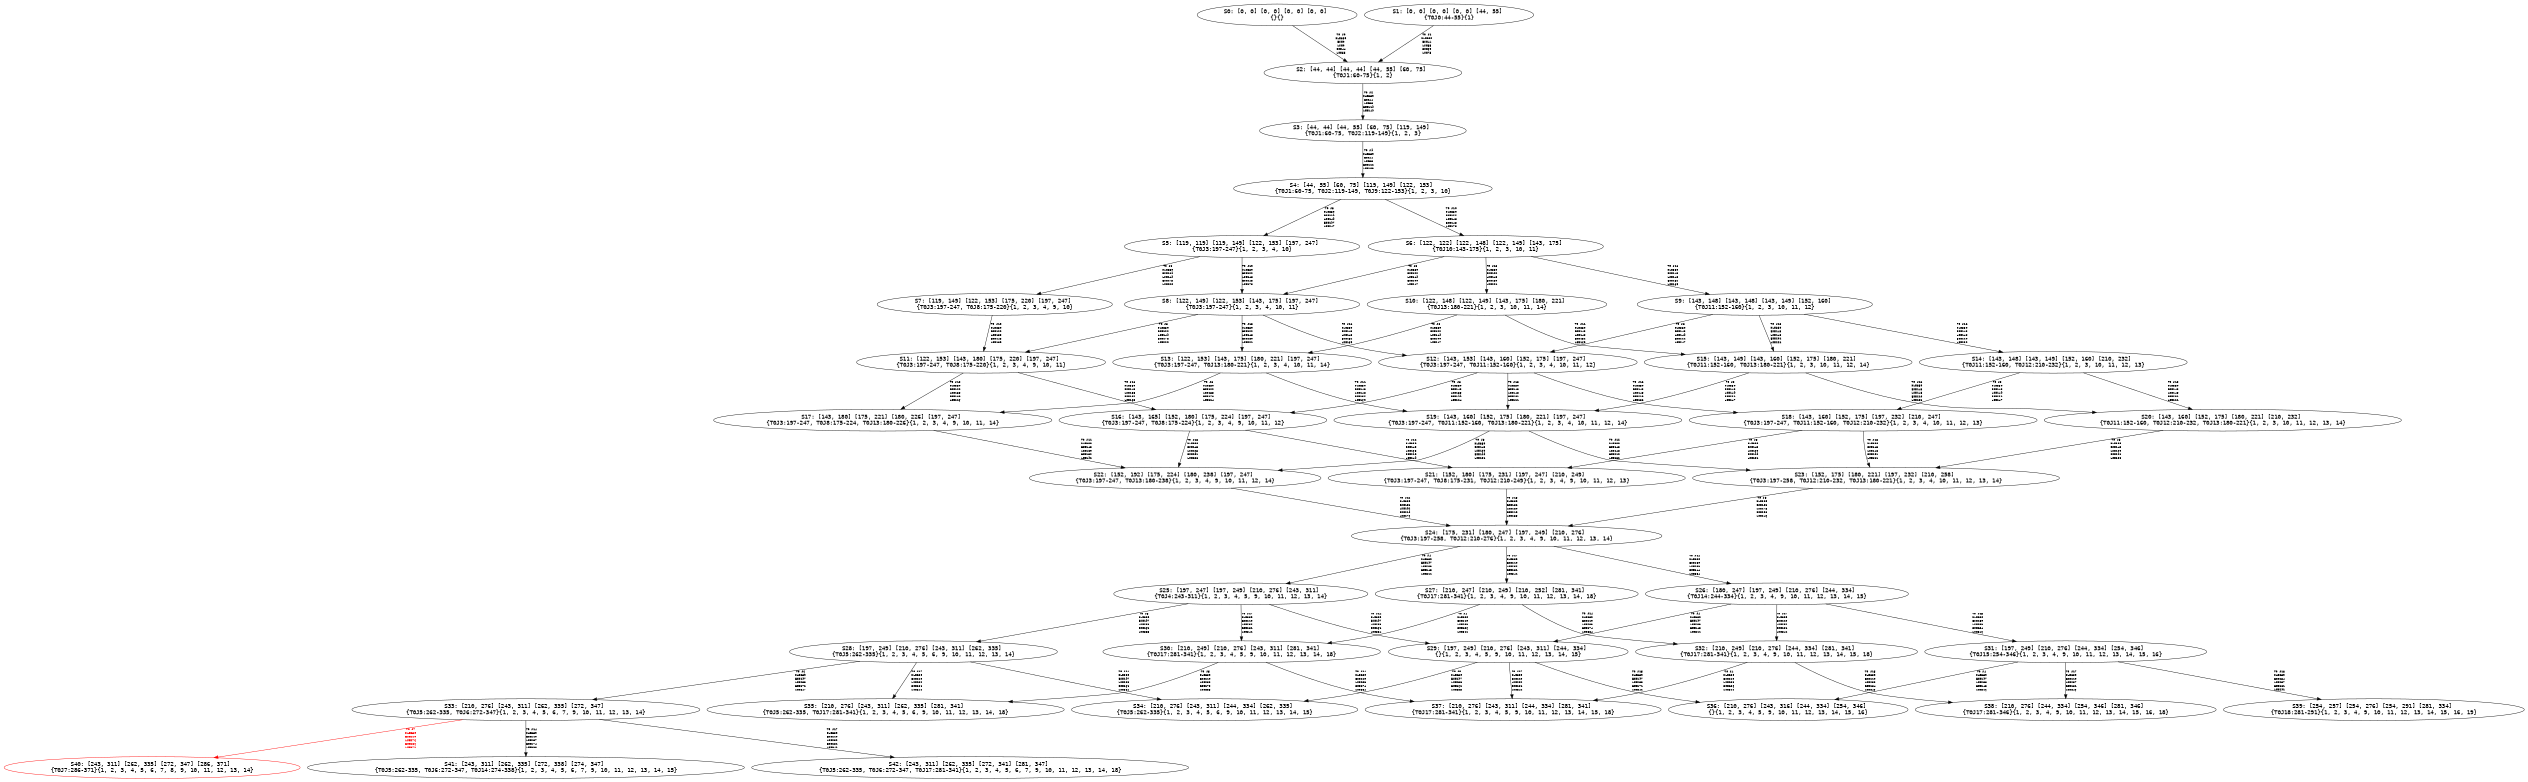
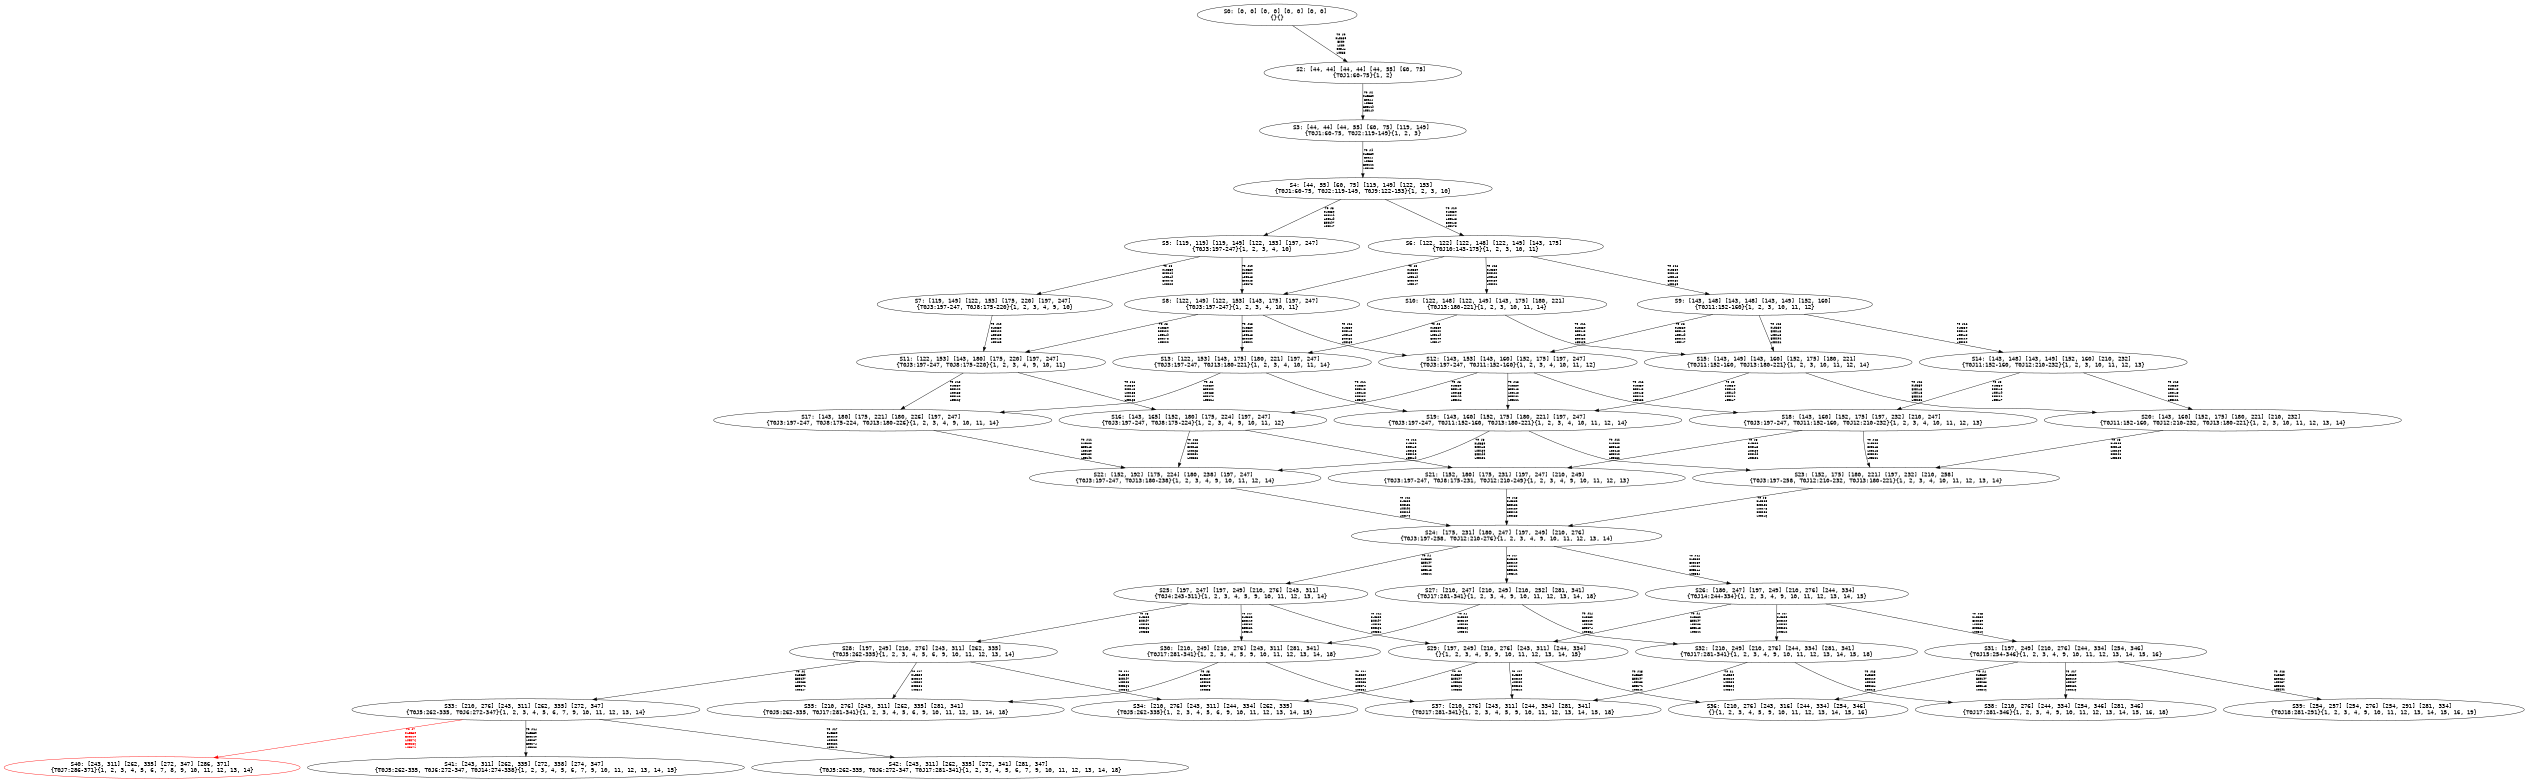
  digraph {
    fontname="DejaVu Sans Mono"
    node [fontname="DejaVu Sans Mono"]
    edge [fontname="DejaVu Sans Mono" fontsize=8]
    n1 [label="S0: [0, 0] [0, 0] [0, 0] [0, 0] \n{}{}"]
    n2 [label="S2: [44, 44] [44, 44] [44, 55] [60, 75] \n{T0J1:60-75}{1, 2}"]
-   n3 [label="S1: [0, 0] [0, 0] [0, 0] [44, 55] \n{T0J0:44-55}{1}"]
    n4 [label="S3: [44, 44] [44, 55] [60, 75] [119, 149] \n{T0J1:60-75, T0J2:119-149}{1, 2, 3}"]
    n5 [label="S4: [44, 55] [60, 75] [119, 149] [122, 153] \n{T0J1:60-75, T0J2:119-149, T0J9:122-153}{1, 2, 3, 10}"]
    n6 [label="S5: [119, 119] [119, 149] [122, 153] [197, 247] \n{T0J3:197-247}{1, 2, 3, 4, 10}"]
    n7 [label="S6: [122, 122] [122, 148] [122, 149] [143, 175] \n{T0J10:143-175}{1, 2, 3, 10, 11}"]
    n8 [label="S7: [119, 149] [122, 153] [175, 220] [197, 247] \n{T0J3:197-247, T0J8:175-220}{1, 2, 3, 4, 9, 10}"]
    n9 [label="S8: [122, 149] [122, 153] [143, 175] [197, 247] \n{T0J3:197-247}{1, 2, 3, 4, 10, 11}"]
    n10 [label="S9: [143, 148] [143, 148] [143, 149] [152, 160] \n{T0J11:152-160}{1, 2, 3, 10, 11, 12}"]
    n11 [label="S10: [122, 148] [122, 149] [143, 175] [180, 221] \n{T0J13:180-221}{1, 2, 3, 10, 11, 14}"]
    n12 [label="S11: [122, 153] [143, 180] [175, 220] [197, 247] \n{T0J3:197-247, T0J8:175-220}{1, 2, 3, 4, 9, 10, 11}"]
    n13 [label="S12: [143, 153] [143, 160] [152, 175] [197, 247] \n{T0J3:197-247, T0J11:152-160}{1, 2, 3, 4, 10, 11, 12}"]
    n14 [label="S13: [122, 153] [143, 175] [180, 221] [197, 247] \n{T0J3:197-247, T0J13:180-221}{1, 2, 3, 4, 10, 11, 14}"]
    n15 [label="S14: [143, 148] [143, 149] [152, 160] [210, 232] \n{T0J11:152-160, T0J12:210-232}{1, 2, 3, 10, 11, 12, 13}"]
    n16 [label="S15: [143, 149] [143, 160] [152, 175] [180, 221] \n{T0J11:152-160, T0J13:180-221}{1, 2, 3, 10, 11, 12, 14}"]
    n17 [label="S16: [143, 165] [152, 180] [175, 224] [197, 247] \n{T0J3:197-247, T0J8:175-224}{1, 2, 3, 4, 9, 10, 11, 12}"]
    n18 [label="S17: [143, 180] [175, 221] [180, 226] [197, 247] \n{T0J3:197-247, T0J8:175-224, T0J13:180-226}{1, 2, 3, 4, 9, 10, 11, 14}"]
    n19 [label="S18: [143, 160] [152, 175] [197, 232] [210, 247] \n{T0J3:197-247, T0J11:152-160, T0J12:210-232}{1, 2, 3, 4, 10, 11, 12, 13}"]
    n20 [label="S19: [143, 160] [152, 175] [180, 221] [197, 247] \n{T0J3:197-247, T0J11:152-160, T0J13:180-221}{1, 2, 3, 4, 10, 11, 12, 14}"]
    n21 [label="S20: [143, 160] [152, 175] [180, 221] [210, 232] \n{T0J11:152-160, T0J12:210-232, T0J13:180-221}{1, 2, 3, 10, 11, 12, 13, 14}"]
    n22 [label="S21: [152, 180] [175, 231] [197, 247] [210, 249] \n{T0J3:197-247, T0J8:175-231, T0J12:210-249}{1, 2, 3, 4, 9, 10, 11, 12, 13}"]
    n23 [label="S22: [152, 192] [175, 224] [180, 238] [197, 247] \n{T0J3:197-247, T0J13:180-238}{1, 2, 3, 4, 9, 10, 11, 12, 14}"]
    n24 [label="S23: [152, 175] [180, 221] [197, 232] [210, 258] \n{T0J3:197-258, T0J12:210-232, T0J13:180-221}{1, 2, 3, 4, 10, 11, 12, 13, 14}"]
    n25 [label="S24: [175, 231] [180, 247] [197, 249] [210, 276] \n{T0J3:197-258, T0J12:210-276}{1, 2, 3, 4, 9, 10, 11, 12, 13, 14}"]
    n26 [label="S25: [197, 247] [197, 249] [210, 276] [243, 311] \n{T0J4:243-311}{1, 2, 3, 4, 5, 9, 10, 11, 12, 13, 14}"]
    n27 [label="S26: [180, 247] [197, 249] [210, 276] [244, 334] \n{T0J14:244-334}{1, 2, 3, 4, 9, 10, 11, 12, 13, 14, 15}"]
    n28 [label="S27: [210, 247] [210, 249] [210, 252] [281, 341] \n{T0J17:281-341}{1, 2, 3, 4, 9, 10, 11, 12, 13, 14, 18}"]
    n29 [label="S28: [197, 249] [210, 276] [243, 311] [262, 335] \n{T0J5:262-335}{1, 2, 3, 4, 5, 6, 9, 10, 11, 12, 13, 14}"]
    n30 [label="S29: [197, 249] [210, 276] [243, 311] [244, 334] \n{}{1, 2, 3, 4, 5, 9, 10, 11, 12, 13, 14, 15}"]
    n31 [label="S30: [210, 249] [210, 276] [243, 311] [281, 341] \n{T0J17:281-341}{1, 2, 3, 4, 5, 9, 10, 11, 12, 13, 14, 18}"]
    n32 [label="S31: [197, 249] [210, 276] [244, 334] [254, 346] \n{T0J15:254-346}{1, 2, 3, 4, 9, 10, 11, 12, 13, 14, 15, 16}"]
    n33 [label="S32: [210, 249] [210, 276] [244, 334] [281, 341] \n{T0J17:281-341}{1, 2, 3, 4, 9, 10, 11, 12, 13, 14, 15, 18}"]
    n34 [label="S33: [210, 276] [243, 311] [262, 335] [272, 347] \n{T0J5:262-335, T0J6:272-347}{1, 2, 3, 4, 5, 6, 7, 9, 10, 11, 12, 13, 14}"]
    n35 [label="S34: [210, 276] [243, 311] [244, 334] [262, 335] \n{T0J5:262-335}{1, 2, 3, 4, 5, 6, 9, 10, 11, 12, 13, 14, 15}"]
    n36 [label="S35: [210, 276] [243, 311] [262, 335] [281, 341] \n{T0J5:262-335, T0J17:281-341}{1, 2, 3, 4, 5, 6, 9, 10, 11, 12, 13, 14, 18}"]
    n37 [label="S36: [210, 276] [243, 316] [244, 334] [254, 346] \n{}{1, 2, 3, 4, 5, 9, 10, 11, 12, 13, 14, 15, 16}"]
    n38 [label="S37: [210, 276] [243, 311] [244, 334] [281, 341] \n{T0J17:281-341}{1, 2, 3, 4, 5, 9, 10, 11, 12, 13, 14, 15, 18}"]
    n39 [label="S38: [210, 276] [244, 334] [254, 346] [281, 346] \n{T0J17:281-346}{1, 2, 3, 4, 9, 10, 11, 12, 13, 14, 15, 16, 18}"]
    n40 [label="S39: [254, 257] [254, 276] [254, 291] [281, 334] \n{T0J18:281-291}{1, 2, 3, 4, 9, 10, 11, 12, 13, 14, 15, 16, 19}"]
    n41 [color=Red label="S40: [243, 311] [262, 335] [272, 347] [286, 371] \n{T0J7:286-371}{1, 2, 3, 4, 5, 6, 7, 8, 9, 10, 11, 12, 13, 14}"]
    n42 [label="S41: [243, 311] [262, 335] [272, 338] [274, 347] \n{T0J5:262-335, T0J6:272-347, T0J14:274-338}{1, 2, 3, 4, 5, 6, 7, 9, 10, 11, 12, 13, 14, 15}"]
    n43 [label="S42: [243, 311] [262, 335] [272, 341] [281, 347] \n{T0J5:262-335, T0J6:272-347, T0J17:281-341}{1, 2, 3, 4, 5, 6, 7, 9, 10, 11, 12, 13, 14, 18}"]
    n1 -> n2 [label="T0 J0\nDL=350\nES=0\nLS=0\nEF=44\nLF=55"]
    n2 -> n4 [label="T0 J2\nDL=350\nES=44\nLS=55\nEF=119\nLF=149"]
-   n3 -> n2 [label="T0 J1\nDL=350\nES=44\nLS=55\nEF=60\nLF=75"]
    n4 -> n5 [label="T0 J9\nDL=350\nES=44\nLS=55\nEF=122\nLF=153"]
    n5 -> n6 [label="T0 J3\nDL=350\nES=119\nLS=149\nEF=197\nLF=247"]
    n5 -> n7 [label="T0 J10\nDL=350\nES=122\nLS=148\nEF=143\nLF=175"]
    n6 -> n8 [label="T0 J8\nDL=350\nES=119\nLS=149\nEF=175\nLF=220"]
    n6 -> n9 [label="T0 J10\nDL=350\nES=122\nLS=148\nEF=143\nLF=175"]
    n7 -> n9 [label="T0 J3\nDL=350\nES=122\nLS=149\nEF=200\nLF=247"]
    n7 -> n10 [label="T0 J11\nDL=350\nES=143\nLS=148\nEF=152\nLF=160"]
    n7 -> n11 [label="T0 J13\nDL=350\nES=122\nLS=148\nEF=180\nLF=221"]
    n8 -> n12 [label="T0 J10\nDL=350\nES=122\nLS=153\nEF=143\nLF=180"]
    n9 -> n12 [label="T0 J8\nDL=350\nES=122\nLS=149\nEF=178\nLF=220"]
    n9 -> n13 [label="T0 J11\nDL=350\nES=143\nLS=148\nEF=152\nLF=160"]
    n9 -> n14 [label="T0 J13\nDL=350\nES=122\nLS=148\nEF=180\nLF=221"]
    n10 -> n13 [label="T0 J3\nDL=350\nES=143\nLS=149\nEF=221\nLF=247"]
    n10 -> n15 [label="T0 J12\nDL=350\nES=143\nLS=148\nEF=210\nLF=232"]
    n10 -> n16 [label="T0 J13\nDL=350\nES=143\nLS=148\nEF=201\nLF=221"]
    n11 -> n14 [label="T0 J3\nDL=350\nES=122\nLS=149\nEF=200\nLF=247"]
    n11 -> n16 [label="T0 J11\nDL=350\nES=143\nLS=148\nEF=152\nLF=160"]
    n12 -> n17 [label="T0 J11\nDL=350\nES=143\nLS=153\nEF=152\nLF=165"]
    n12 -> n18 [label="T0 J13\nDL=350\nES=122\nLS=153\nEF=180\nLF=226"]
    n13 -> n17 [label="T0 J8\nDL=350\nES=143\nLS=153\nEF=199\nLF=224"]
    n13 -> n19 [label="T0 J12\nDL=350\nES=143\nLS=148\nEF=210\nLF=232"]
    n13 -> n20 [label="T0 J13\nDL=350\nES=143\nLS=148\nEF=201\nLF=221"]
    n14 -> n18 [label="T0 J8\nDL=350\nES=122\nLS=153\nEF=178\nLF=224"]
    n14 -> n20 [label="T0 J11\nDL=350\nES=143\nLS=148\nEF=152\nLF=160"]
    n15 -> n19 [label="T0 J3\nDL=350\nES=143\nLS=149\nEF=221\nLF=247"]
    n15 -> n21 [label="T0 J13\nDL=350\nES=143\nLS=148\nEF=201\nLF=221"]
    n16 -> n20 [label="T0 J3\nDL=350\nES=143\nLS=149\nEF=221\nLF=247"]
    n16 -> n21 [label="T0 J12\nDL=350\nES=143\nLS=148\nEF=210\nLF=232"]
    n17 -> n22 [label="T0 J12\nDL=350\nES=143\nLS=165\nEF=210\nLF=249"]
    n17 -> n23 [label="T0 J13\nDL=350\nES=143\nLS=165\nEF=201\nLF=238"]
    n18 -> n23 [label="T0 J11\nDL=350\nES=143\nLS=180\nEF=152\nLF=192"]
    n19 -> n22 [label="T0 J8\nDL=350\nES=143\nLS=160\nEF=199\nLF=231"]
    n19 -> n24 [label="T0 J13\nDL=350\nES=143\nLS=148\nEF=201\nLF=221"]
    n20 -> n23 [label="T0 J8\nDL=350\nES=143\nLS=160\nEF=199\nLF=231"]
    n20 -> n24 [label="T0 J12\nDL=350\nES=143\nLS=148\nEF=210\nLF=232"]
    n21 -> n24 [label="T0 J3\nDL=350\nES=143\nLS=160\nEF=221\nLF=258"]
    n22 -> n25 [label="T0 J13\nDL=350\nES=152\nLS=180\nEF=210\nLF=253"]
    n23 -> n25 [label="T0 J12\nDL=350\nES=152\nLS=192\nEF=219\nLF=276"]
    n24 -> n25 [label="T0 J8\nDL=350\nES=152\nLS=175\nEF=208\nLF=246"]
    n25 -> n26 [label="T0 J4\nDL=350\nES=197\nLS=253\nEF=243\nLF=311"]
    n25 -> n27 [label="T0 J14\nDL=350\nES=180\nLS=253\nEF=244\nLF=334"]
    n25 -> n28 [label="T0 J17\nDL=350\nES=210\nLS=252\nEF=281\nLF=341"]
    n26 -> n29 [label="T0 J5\nDL=350\nES=197\nLS=253\nEF=262\nLF=335"]
    n26 -> n30 [label="T0 J14\nDL=350\nES=197\nLS=253\nEF=261\nLF=334"]
    n26 -> n31 [label="T0 J17\nDL=350\nES=210\nLS=252\nEF=281\nLF=341"]
    n27 -> n30 [label="T0 J4\nDL=350\nES=197\nLS=253\nEF=243\nLF=311"]
    n27 -> n32 [label="T0 J15\nDL=350\nES=180\nLS=253\nEF=254\nLF=346"]
    n27 -> n33 [label="T0 J17\nDL=350\nES=210\nLS=252\nEF=281\nLF=341"]
    n28 -> n31 [label="T0 J4\nDL=350\nES=210\nLS=253\nEF=256\nLF=311"]
    n28 -> n33 [label="T0 J14\nDL=350\nES=210\nLS=253\nEF=274\nLF=334"]
    n29 -> n34 [label="T0 J6\nDL=350\nES=197\nLS=253\nEF=272\nLF=347"]
    n29 -> n35 [label="T0 J14\nDL=350\nES=197\nLS=253\nEF=261\nLF=334"]
    n29 -> n36 [label="T0 J17\nDL=350\nES=210\nLS=252\nEF=281\nLF=341"]
    n30 -> n35 [label="T0 J5\nDL=350\nES=197\nLS=253\nEF=262\nLF=335"]
    n30 -> n37 [label="T0 J15\nDL=350\nES=197\nLS=253\nEF=271\nLF=346"]
    n30 -> n38 [label="T0 J17\nDL=350\nES=210\nLS=252\nEF=281\nLF=341"]
    n31 -> n36 [label="T0 J5\nDL=350\nES=210\nLS=253\nEF=275\nLF=335"]
    n31 -> n38 [label="T0 J14\nDL=350\nES=210\nLS=253\nEF=274\nLF=334"]
    n32 -> n37 [label="T0 J4\nDL=350\nES=197\nLS=258\nEF=243\nLF=316"]
    n32 -> n39 [label="T0 J17\nDL=350\nES=210\nLS=257\nEF=281\nLF=346"]
    n32 -> n40 [label="T0 J18\nDL=350\nES=254\nLS=257\nEF=281\nLF=291"]
    n33 -> n38 [label="T0 J4\nDL=350\nES=210\nLS=253\nEF=256\nLF=311"]
    n33 -> n39 [label="T0 J15\nDL=350\nES=210\nLS=253\nEF=284\nLF=346"]
    n34 -> n41 [color=Red fontcolor=Red label="T0 J7\nDL=350\nES=210\nLS=276\nEF=286\nLF=371"]
    n34 -> n42 [label="T0 J14\nDL=350\nES=210\nLS=257\nEF=274\nLF=338"]
    n34 -> n43 [label="T0 J17\nDL=350\nES=210\nLS=252\nEF=281\nLF=341"]
  }
